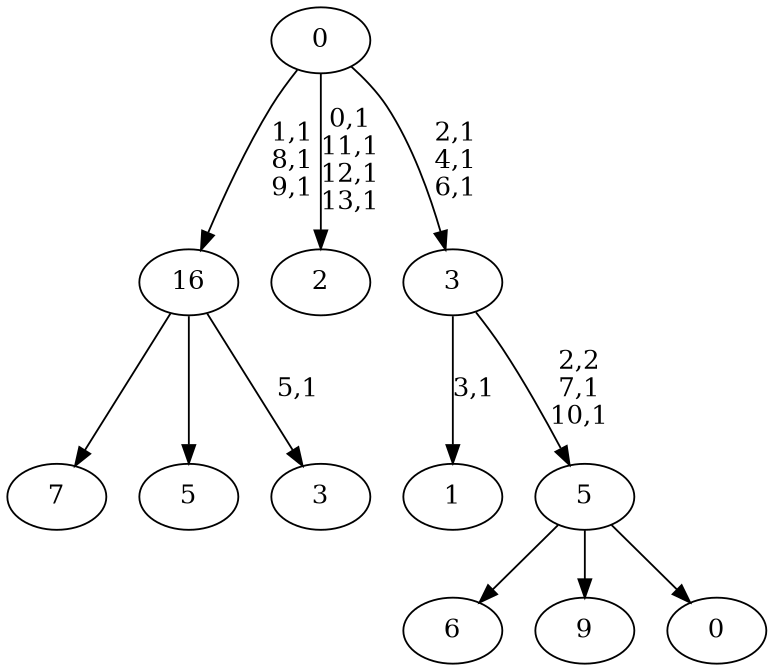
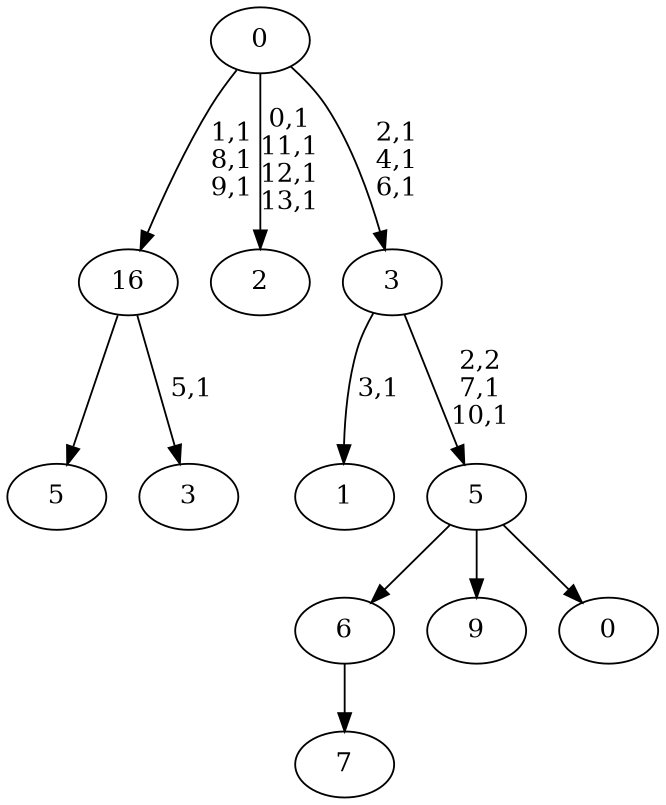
  digraph {
    n1 [label=7]
    n2 [label=6]
    n3 [label=5]
    n4 [label=9]
    n5 [label=3]
    16
    n7 [label=2]
    n8 [label=1]
    n9 [label=0]
    5
    3
    0
-   16 -> n1
+   n2 -> n1
    16 -> n3
    16 -> n5 [label="5,1"]
    5 -> n2
    5 -> n4
    5 -> n9
    3 -> n8 [label="3,1"]
    3 -> 5 [label="2,2\n7,1\n10,1"]
    0 -> 16 [label="1,1\n8,1\n9,1"]
    0 -> n7 [label="0,1\n11,1\n12,1\n13,1"]
    0 -> 3 [label="2,1\n4,1\n6,1"]
  }
